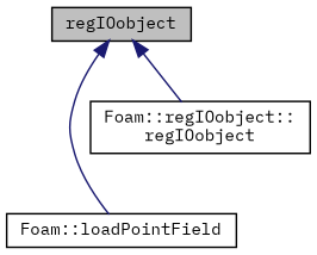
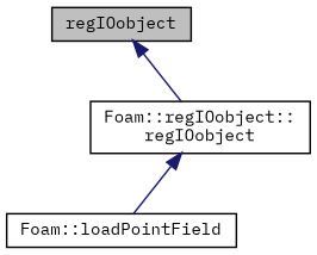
  digraph {
    fontname="IBM Plex Mono"
    rankdir=TB
    node [color=black fontname="IBM Plex Mono" fontsize=10 shape=record]
    edge [color=midnightblue dir=back fontname="IBM Plex Mono" fontsize=10 labelfontname=Helvetica labelfontsize=10 style=solid]
    n1 [fillcolor=grey75 fontcolor=black height=0.2 label=regIOobject style=filled width=0.4]
    n2 [height=0.2 label="Foam::loadPointField" width=0.4]
    n3 [height=0.2 label="Foam::regIOobject::\lregIOobject" width=0.4]
-   n1 -> n2
+   n3 -> n2
    n1 -> n3
  }
